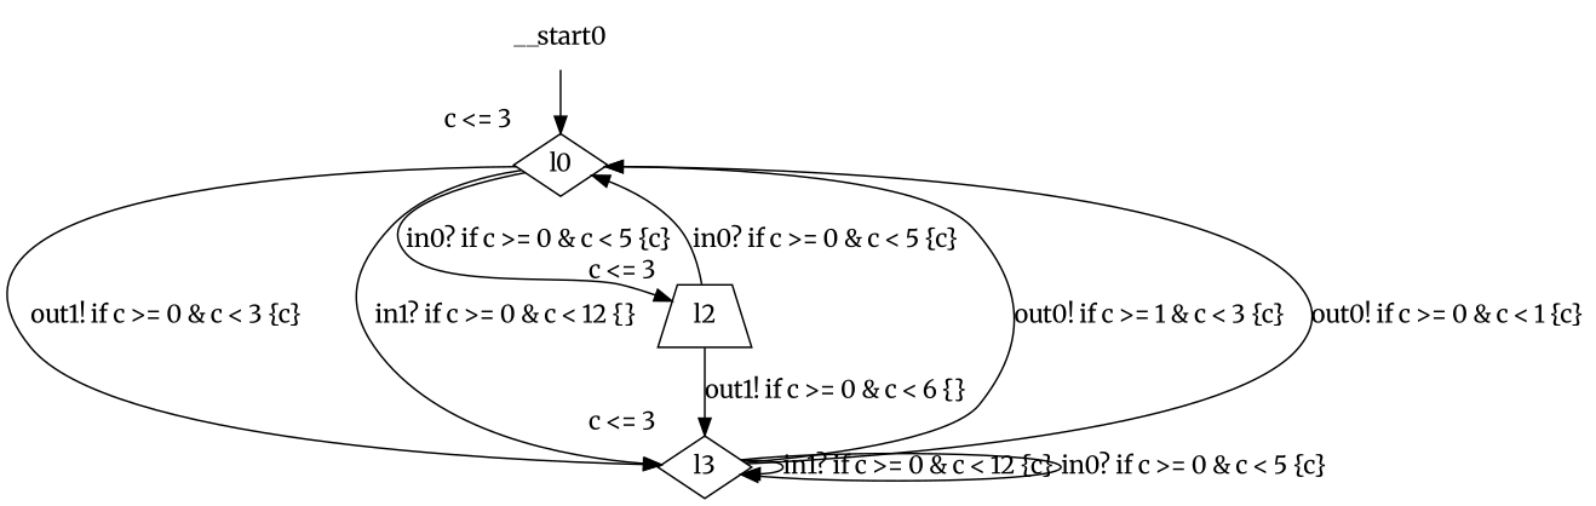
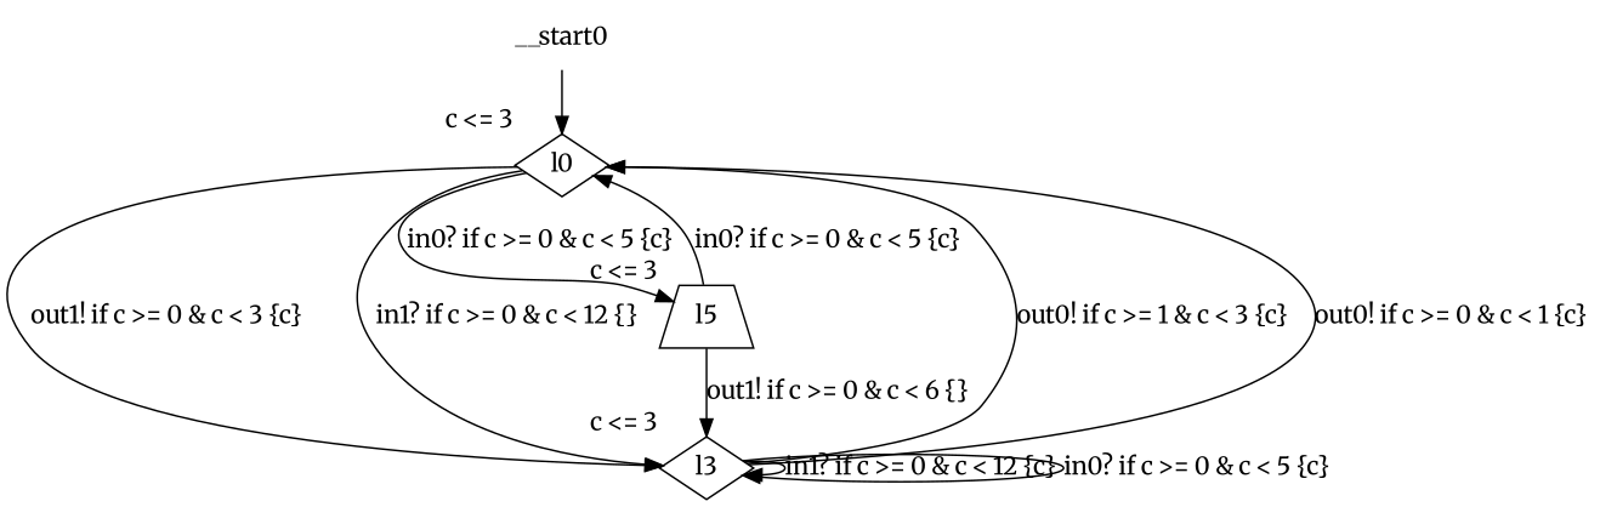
  digraph {
    fontname=Merriweather
    node [shape=diamond fontname=Merriweather margin=0 xlabel="c <= 3"]
    edge [fontname=Merriweather]
    __start0 [shape=none margin="" xlabel=""]
    n2 [label=l0]
    n3 [label=l3]
-   n4 [label=l2 shape=trapezium]
+   n4 [label=l5 shape=trapezium]
    __start0 -> n2
    n2 -> n3 [label="out1! if c >= 0 & c < 3 {c} "]
    n2 -> n3 [label="in1? if c >= 0 & c < 12 {} "]
    n2 -> n4 [label="in0? if c >= 0 & c < 5 {c} "]
    n3 -> n2 [label="out0! if c >= 1 & c < 3 {c} "]
    n3 -> n2 [label="out0! if c >= 0 & c < 1 {c} "]
    n3 -> n3 [label="in1? if c >= 0 & c < 12 {c} "]
    n3 -> n3 [label="in0? if c >= 0 & c < 5 {c} "]
    n4 -> n2 [label="in0? if c >= 0 & c < 5 {c} "]
    n4 -> n3 [label="out1! if c >= 0 & c < 6 {} "]
  }
